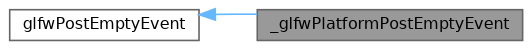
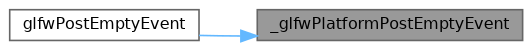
  digraph {
    rankdir=RL
    node [fontname=Helvetica fontsize=10 shape=box style=filled]
    n1 [color=gray40 fillcolor=grey60 fontcolor=black height=0.2 label=_glfwPlatformPostEmptyEvent width=0.4]
    n2 [color=grey40 fillcolor=white height=0.2 label=glfwPostEmptyEvent width=0.4]
-   n2 -> n1 [color=steelblue1 dir=back fontname=Helvetica fontsize=10 labelfontname=Helvetica labelfontsize=10 style=solid]
+   n1 -> n2 [color=steelblue1 dir=back fontname=Helvetica fontsize=10 labelfontname=Helvetica labelfontsize=10 style=solid]
  }
